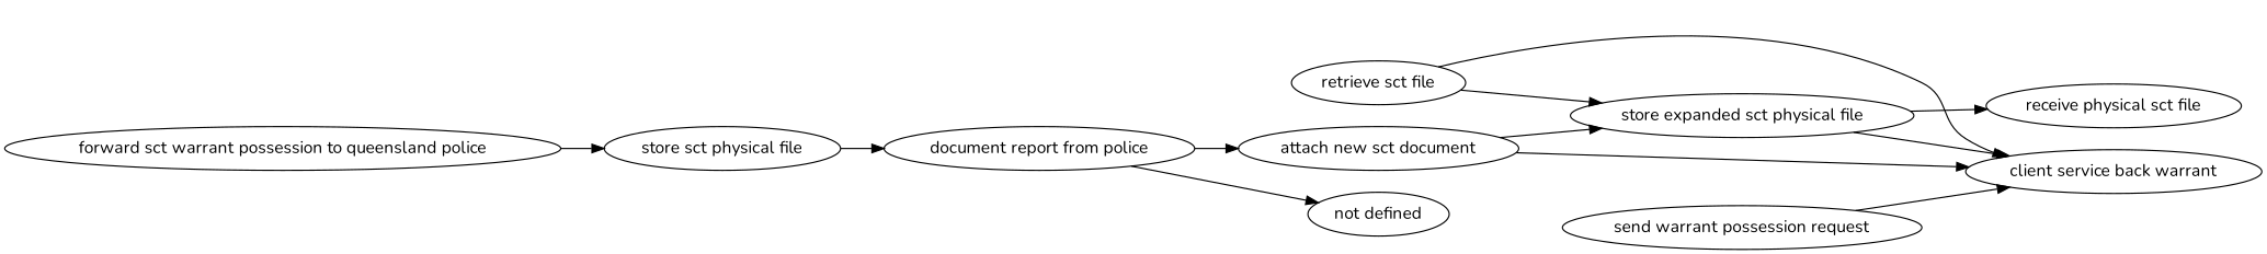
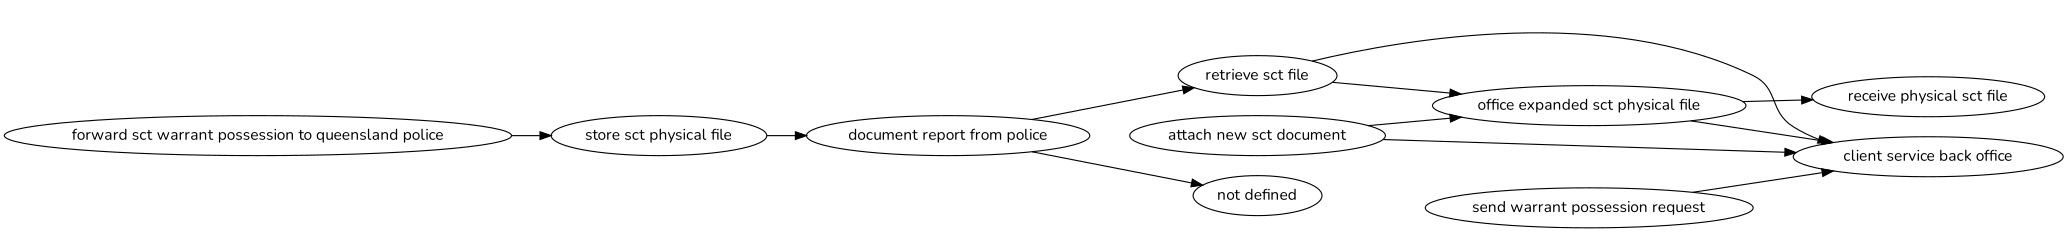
  strict digraph {
    fontname=Nunito
    rankdir=LR
    node [fontname=Nunito]
    edge [attrs="{'type': 'flow', 'label': 'flow'}" fontname=Nunito]
    "send warrant possession request" [attrs="{'type': 'Activity', 'label': 'send warrant possession request'}"]
-   "client service back office" [attrs="{'type': 'Actor', 'label': 'client service back office'}" label="client service back warrant"]
+   "client service back office" [attrs="{'type': 'Actor', 'label': 'client service back office'}"]
    "forward sct warrant possession to queensland police" [attrs="{'type': 'Activity', 'label': 'forward sct warrant possession to queensland police'}"]
    "store sct physical file" [attrs="{'type': 'Activity', 'label': 'store sct physical file'}"]
    n5 [attrs="{'type': 'Activity', 'label': 'receive report from police'}" label="document report from police"]
    "retrieve sct file" [attrs="{'type': 'Activity', 'label': 'retrieve sct file'}"]
    "not defined" [attrs="{'type': 'Actor', 'label': 'not defined'}"]
-   "store expanded sct physical file" [attrs="{'type': 'Activity', 'label': 'store expanded sct physical file'}"]
+   "store expanded sct physical file" [attrs="{'type': 'Activity', 'label': 'store expanded sct physical file'}" label="office expanded sct physical file"]
    "attach new sct document" [attrs="{'type': 'Activity', 'label': 'attach new sct document'}"]
    "receive physical sct file" [attrs="{'type': 'Activity', 'label': 'receive physical sct file'}"]
    "send warrant possession request" -> "client service back office" [attrs="{'type': 'actor performer', 'label': 'actor performer'}"]
    "forward sct warrant possession to queensland police" -> "store sct physical file"
    "store sct physical file" -> n5
-   n5 -> "attach new sct document"
+   n5 -> "retrieve sct file"
    n5 -> "not defined" [attrs="{'type': 'actor performer', 'label': 'actor performer'}"]
    "retrieve sct file" -> "client service back office" [attrs="{'type': 'actor performer', 'label': 'actor performer'}"]
    "retrieve sct file" -> "store expanded sct physical file"
    "store expanded sct physical file" -> "client service back office" [attrs="{'type': 'actor performer', 'label': 'actor performer'}"]
    "store expanded sct physical file" -> "receive physical sct file"
    "attach new sct document" -> "client service back office" [attrs="{'type': 'actor performer', 'label': 'actor performer'}"]
    "attach new sct document" -> "store expanded sct physical file"
  }
